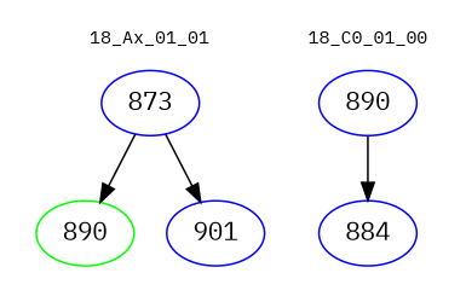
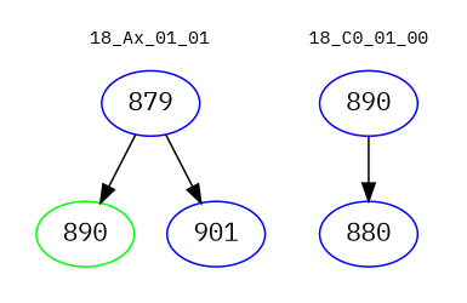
  digraph {
    fontname="IBM Plex Mono"
    node [color=blue fontname="IBM Plex Mono"]
    edge [color=black fontname="IBM Plex Mono"]
-   n1 [label=873]
+   n1 [label=879]
    n2 [color=green label=890]
    n3 [label=901]
    n4 [label=890]
-   n5 [label=884]
+   n5 [label=880]
    subgraph cluster_1 {
      color=white
      fontsize=10
      label="18_Ax_01_01"
      n1
      n2
      n3
    }
    subgraph cluster_2 {
      color=white
      fontsize=10
      label="18_C0_01_00"
      n4
      n5
    }
    n1 -> n2
    n1 -> n3
    n4 -> n5
  }
